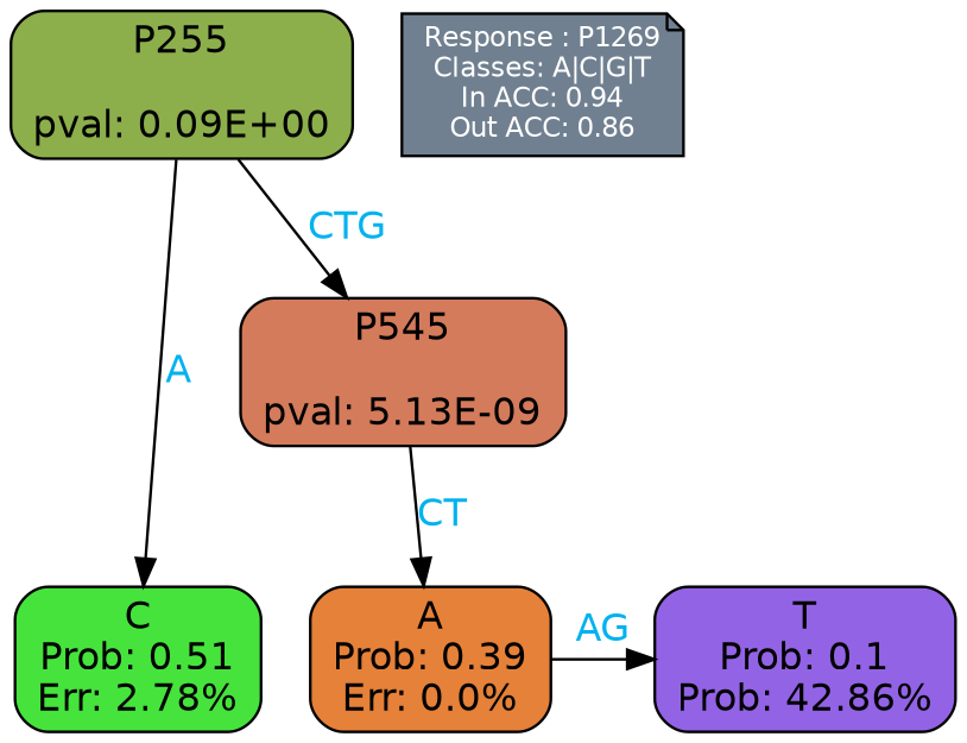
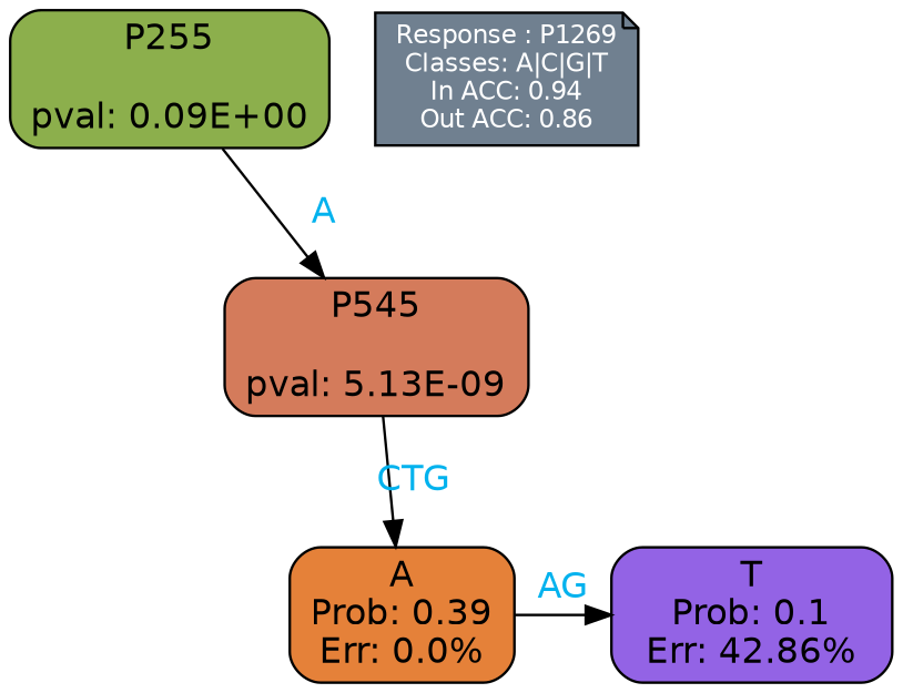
  digraph {
    ranksep=equally
    splines=polylines
    node [color=black fontname=helvetica shape=box style="filled, rounded"]
    edge [fontcolor=deepskyblue2 fontname=helvetica]
-   n1 [fillcolor="#46e33d" label="C\nProb: 0.51\nErr: 2.78%"]
-   n2 [fillcolor="#9363e5" label="T\nProb: 0.1\nProb: 42.86%"]
+   n2 [fillcolor="#9363e5" label="T\nProb: 0.1\nErr: 42.86%"]
    n3 [fillcolor="#e58139" label="A\nProb: 0.39\nErr: 0.0%"]
    n4 [align=left fillcolor=slategray fontcolor=white fontsize=10 label="Response : P1269\nClasses: A|C|G|T\nIn ACC: 0.94\nOut ACC: 0.86\n" shape=note style=filled]
    n5 [fillcolor="#8caf4c" label="P255\n\npval: 0.09E+00"]
    n6 [fillcolor="#d47b5b" label="P545\n\npval: 5.13E-09"]
    subgraph sub_1 {
      rank=same
-     n1
      n2
      n3
    }
    subgraph sub_2 {
      rank=same
      n4
      n5
    }
    n3 -> n2 [label=AG]
-   n5 -> n1 [label=A]
-   n5 -> n6 [label=CTG]
-   n6 -> n3 [label=CT]
+   n5 -> n6 [label=A]
+   n6 -> n3 [label=CTG]
  }
